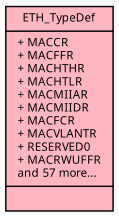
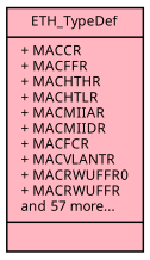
  digraph {
-   n1 [color=black fillcolor=lightpink fontcolor=black fontname=Sans fontsize=8 height=0.2 label="{ETH_TypeDef\n|+ MACCR\l+ MACFFR\l+ MACHTHR\l+ MACHTLR\l+ MACMIIAR\l+ MACMIIDR\l+ MACFCR\l+ MACVLANTR\l+ RESERVED0\l+ MACRWUFFR\land 57 more...\l|}" shape=record style=filled width=0.4]
+   n1 [color=black fillcolor=lightpink fontcolor=black fontname=Sans fontsize=8 height=0.2 label="{ETH_TypeDef\n|+ MACCR\l+ MACFFR\l+ MACHTHR\l+ MACHTLR\l+ MACMIIAR\l+ MACMIIDR\l+ MACFCR\l+ MACVLANTR\l+ MACRWUFFR0\l+ MACRWUFFR\land 57 more...\l|}" shape=record style=filled width=0.4]
  }
